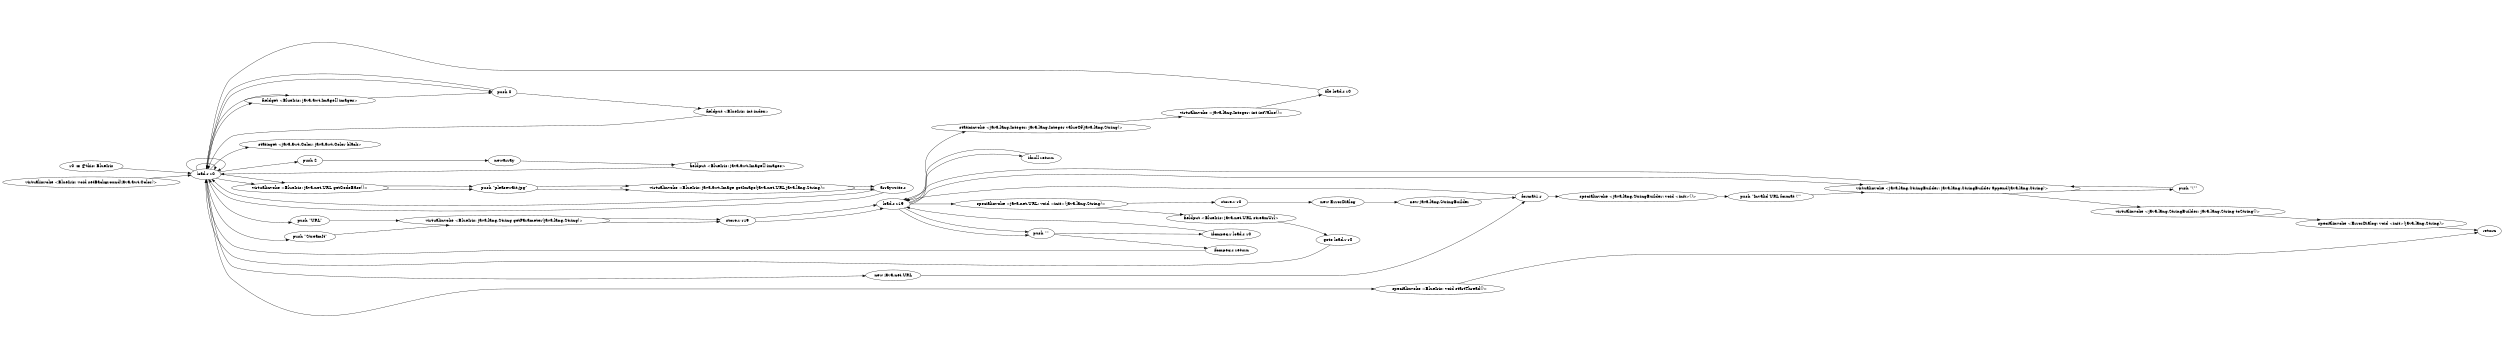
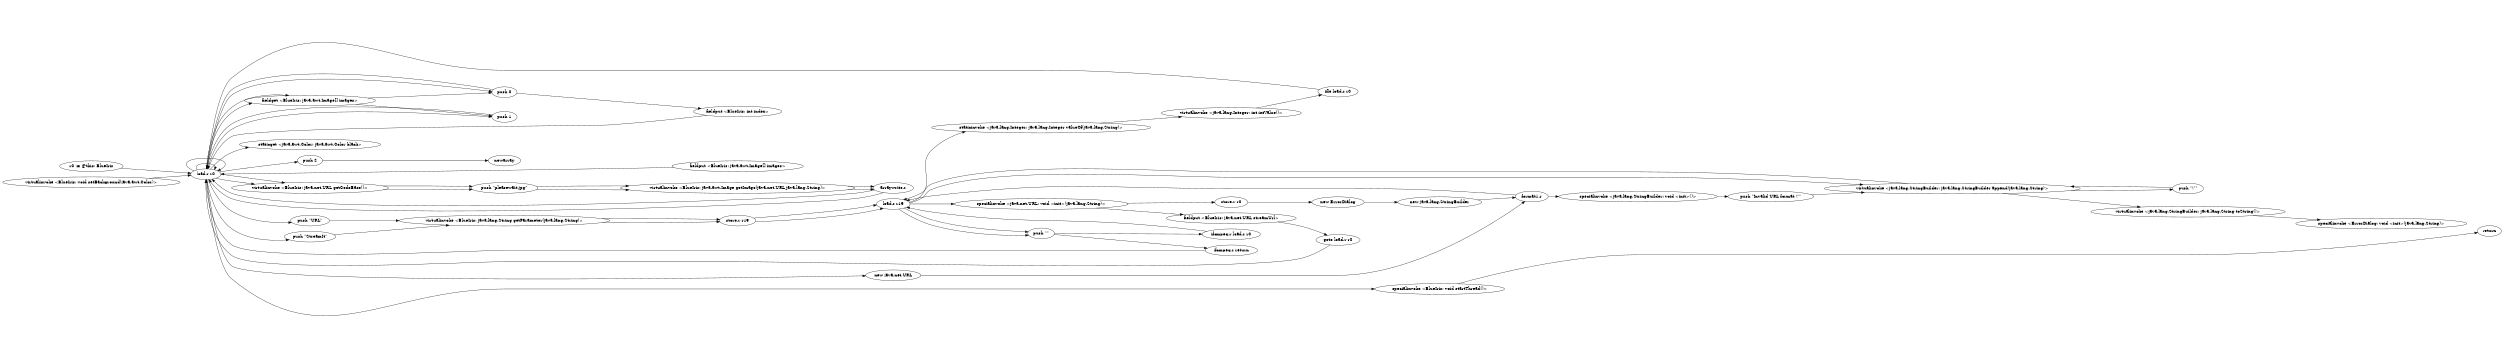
  digraph {
    rankdir=LR
    "r0 := @this: BlueIris"
    "load.r r0"
    "push 0"
    "push 2"
    "fieldget <BlueIris: java.awt.Image[] images>"
    "virtualinvoke <BlueIris: java.net.URL getCodeBase()>"
+   "push 1"
    "staticget <java.awt.Color: java.awt.Color black>"
    "push \"StreamIt\""
    "push \"URL\""
    "new java.net.URL"
    "specialinvoke <BlueIris: void startThread()>"
    "fieldput <BlueIris: int index>"
    newarray
    "push \"pleasewait.jpg\""
    "virtualinvoke <BlueIris: java.lang.String getParameter(java.lang.String)>"
    n17 [label="format1.r"]
    return
    "fieldput <BlueIris: java.awt.Image[] images>"
    "virtualinvoke <BlueIris: java.awt.Image getImage(java.net.URL,java.lang.String)>"
    "arraywrite.r"
    "virtualinvoke <BlueIris: void setBackground(java.awt.Color)>"
    "store.r r19"
    "load.r r19"
    "push \"\""
    "staticinvoke <java.lang.Integer: java.lang.Integer valueOf(java.lang.String)>"
-   "ifnull return"
    "specialinvoke <java.net.URL: void <init>(java.lang.String)>"
    "virtualinvoke <java.lang.StringBuilder: java.lang.StringBuilder append(java.lang.String)>"
    "ifcmpeq.r load.r r0"
    "ifcmpeq.r return"
    "virtualinvoke <java.lang.Integer: int intValue()>"
    "fieldput <BlueIris: java.net.URL streamUrl>"
    "store.r r0"
    "push \"\\\"\""
    "virtualinvoke <java.lang.StringBuilder: java.lang.String toString()>"
    "ifle load.r r0"
    "specialinvoke <java.lang.StringBuilder: void <init>()>"
    "push \"Invalid URL format \\\"\""
    "goto load.r r0"
    "new ErrorDialog"
    "new java.lang.StringBuilder"
    "specialinvoke <ErrorDialog: void <init>(java.lang.String)>"
    "r0 := @this: BlueIris" -> "load.r r0"
    "load.r r0" -> "load.r r0"
    "load.r r0" -> "load.r r0"
    "load.r r0" -> "push 0"
    "load.r r0" -> "push 2"
    "load.r r0" -> "fieldget <BlueIris: java.awt.Image[] images>"
    "load.r r0" -> "fieldget <BlueIris: java.awt.Image[] images>"
    "load.r r0" -> "virtualinvoke <BlueIris: java.net.URL getCodeBase()>"
    "load.r r0" -> "virtualinvoke <BlueIris: java.net.URL getCodeBase()>"
+   "load.r r0" -> "push 1"
    "load.r r0" -> "staticget <java.awt.Color: java.awt.Color black>"
    "load.r r0" -> "push \"StreamIt\""
    "load.r r0" -> "push \"URL\""
    "load.r r0" -> "new java.net.URL"
    "load.r r0" -> "specialinvoke <BlueIris: void startThread()>"
    "push 0" -> "load.r r0"
    "push 0" -> "fieldput <BlueIris: int index>"
    "push 2" -> newarray
    "fieldget <BlueIris: java.awt.Image[] images>" -> "push 0"
+   "fieldget <BlueIris: java.awt.Image[] images>" -> "push 1"
    "virtualinvoke <BlueIris: java.net.URL getCodeBase()>" -> "push \"pleasewait.jpg\""
    "virtualinvoke <BlueIris: java.net.URL getCodeBase()>" -> "push \"pleasewait.jpg\""
+   "push 1" -> "load.r r0"
    "push \"StreamIt\"" -> "virtualinvoke <BlueIris: java.lang.String getParameter(java.lang.String)>"
    "push \"URL\"" -> "virtualinvoke <BlueIris: java.lang.String getParameter(java.lang.String)>"
    "new java.net.URL" -> n17
    "specialinvoke <BlueIris: void startThread()>" -> return
    "fieldput <BlueIris: int index>" -> "load.r r0"
-   newarray -> "fieldput <BlueIris: java.awt.Image[] images>"
    "push \"pleasewait.jpg\"" -> "virtualinvoke <BlueIris: java.awt.Image getImage(java.net.URL,java.lang.String)>"
    "push \"pleasewait.jpg\"" -> "virtualinvoke <BlueIris: java.awt.Image getImage(java.net.URL,java.lang.String)>"
    "virtualinvoke <BlueIris: java.lang.String getParameter(java.lang.String)>" -> "store.r r19"
    "virtualinvoke <BlueIris: java.lang.String getParameter(java.lang.String)>" -> "store.r r19"
    n17 -> "load.r r19"
    n17 -> "specialinvoke <java.lang.StringBuilder: void <init>()>"
    "fieldput <BlueIris: java.awt.Image[] images>" -> "load.r r0"
    "virtualinvoke <BlueIris: java.awt.Image getImage(java.net.URL,java.lang.String)>" -> "arraywrite.r"
    "virtualinvoke <BlueIris: java.awt.Image getImage(java.net.URL,java.lang.String)>" -> "arraywrite.r"
    "arraywrite.r" -> "load.r r0"
    "arraywrite.r" -> "load.r r0"
    "virtualinvoke <BlueIris: void setBackground(java.awt.Color)>" -> "load.r r0"
    "store.r r19" -> "load.r r19"
    "store.r r19" -> "load.r r19"
    "load.r r19" -> "push \"\""
    "load.r r19" -> "push \"\""
    "load.r r19" -> "staticinvoke <java.lang.Integer: java.lang.Integer valueOf(java.lang.String)>"
-   "load.r r19" -> "ifnull return"
    "load.r r19" -> "specialinvoke <java.net.URL: void <init>(java.lang.String)>"
    "load.r r19" -> "virtualinvoke <java.lang.StringBuilder: java.lang.StringBuilder append(java.lang.String)>"
    "push \"\"" -> "ifcmpeq.r load.r r0"
    "push \"\"" -> "ifcmpeq.r return"
    "staticinvoke <java.lang.Integer: java.lang.Integer valueOf(java.lang.String)>" -> "virtualinvoke <java.lang.Integer: int intValue()>"
-   "ifnull return" -> "load.r r19"
    "specialinvoke <java.net.URL: void <init>(java.lang.String)>" -> "fieldput <BlueIris: java.net.URL streamUrl>"
    "specialinvoke <java.net.URL: void <init>(java.lang.String)>" -> "store.r r0"
    "virtualinvoke <java.lang.StringBuilder: java.lang.StringBuilder append(java.lang.String)>" -> "load.r r19"
    "virtualinvoke <java.lang.StringBuilder: java.lang.StringBuilder append(java.lang.String)>" -> "push \"\\\"\""
    "virtualinvoke <java.lang.StringBuilder: java.lang.StringBuilder append(java.lang.String)>" -> "virtualinvoke <java.lang.StringBuilder: java.lang.String toString()>"
    "ifcmpeq.r load.r r0" -> "load.r r19"
    "ifcmpeq.r return" -> "load.r r0"
    "virtualinvoke <java.lang.Integer: int intValue()>" -> "ifle load.r r0"
    "fieldput <BlueIris: java.net.URL streamUrl>" -> "goto load.r r0"
    "store.r r0" -> "new ErrorDialog"
    "push \"\\\"\"" -> "virtualinvoke <java.lang.StringBuilder: java.lang.StringBuilder append(java.lang.String)>"
    "virtualinvoke <java.lang.StringBuilder: java.lang.String toString()>" -> "specialinvoke <ErrorDialog: void <init>(java.lang.String)>"
    "ifle load.r r0" -> "load.r r0"
    "specialinvoke <java.lang.StringBuilder: void <init>()>" -> "push \"Invalid URL format \\\"\""
    "push \"Invalid URL format \\\"\"" -> "virtualinvoke <java.lang.StringBuilder: java.lang.StringBuilder append(java.lang.String)>"
    "goto load.r r0" -> "load.r r0"
    "new ErrorDialog" -> "new java.lang.StringBuilder"
    "new java.lang.StringBuilder" -> n17
-   "specialinvoke <ErrorDialog: void <init>(java.lang.String)>" -> return
  }
